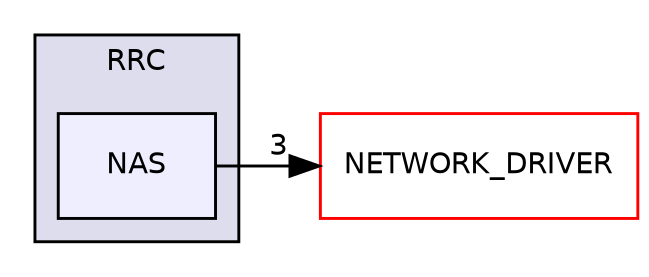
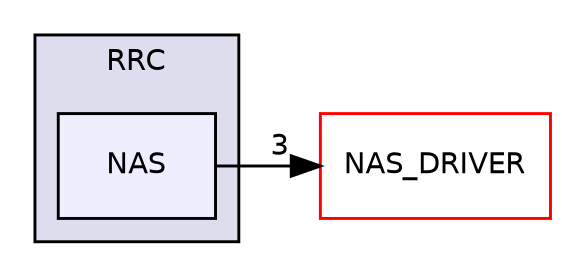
  digraph {
    compound=true
    rankdir=LR
    node [fontname=Helvetica fontsize=10 shape=box style=filled]
    n1 [fillcolor="#eeeeff" label=NAS pencolor=black]
-   n2 [color=red fillcolor=white label=NETWORK_DRIVER]
+   n2 [color=red fillcolor=white label=NAS_DRIVER]
    subgraph cluster_1 {
      bgcolor="#ddddee"
      fontname=Helvetica
      fontsize=10
      label=RRC
      pencolor=black
      n1
    }
    n1 -> n2 [headlabel=3 labeldistance=1.5 labelfontname=Helvetica labelfontsize=10]
  }
